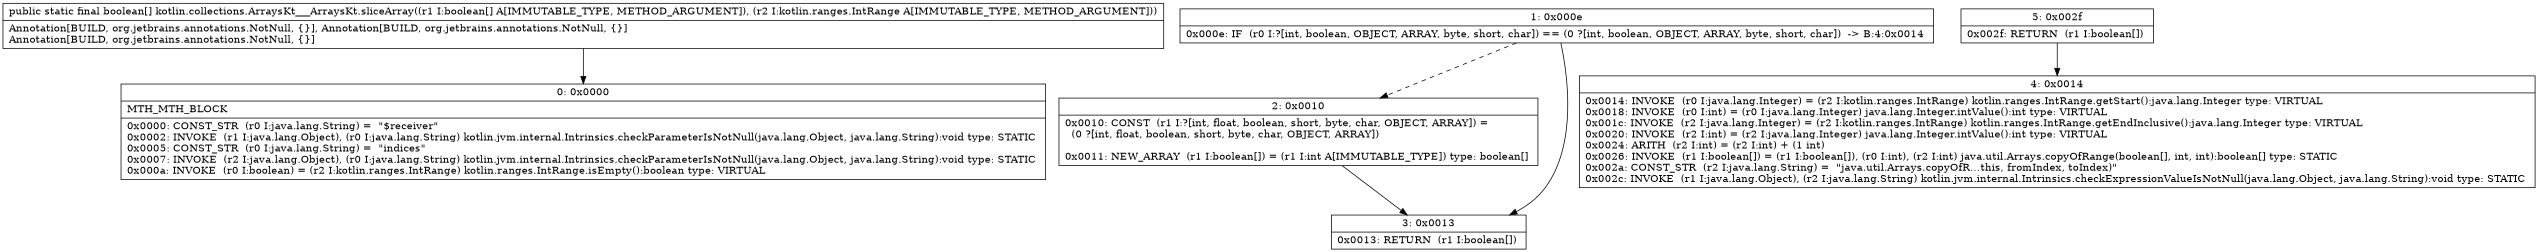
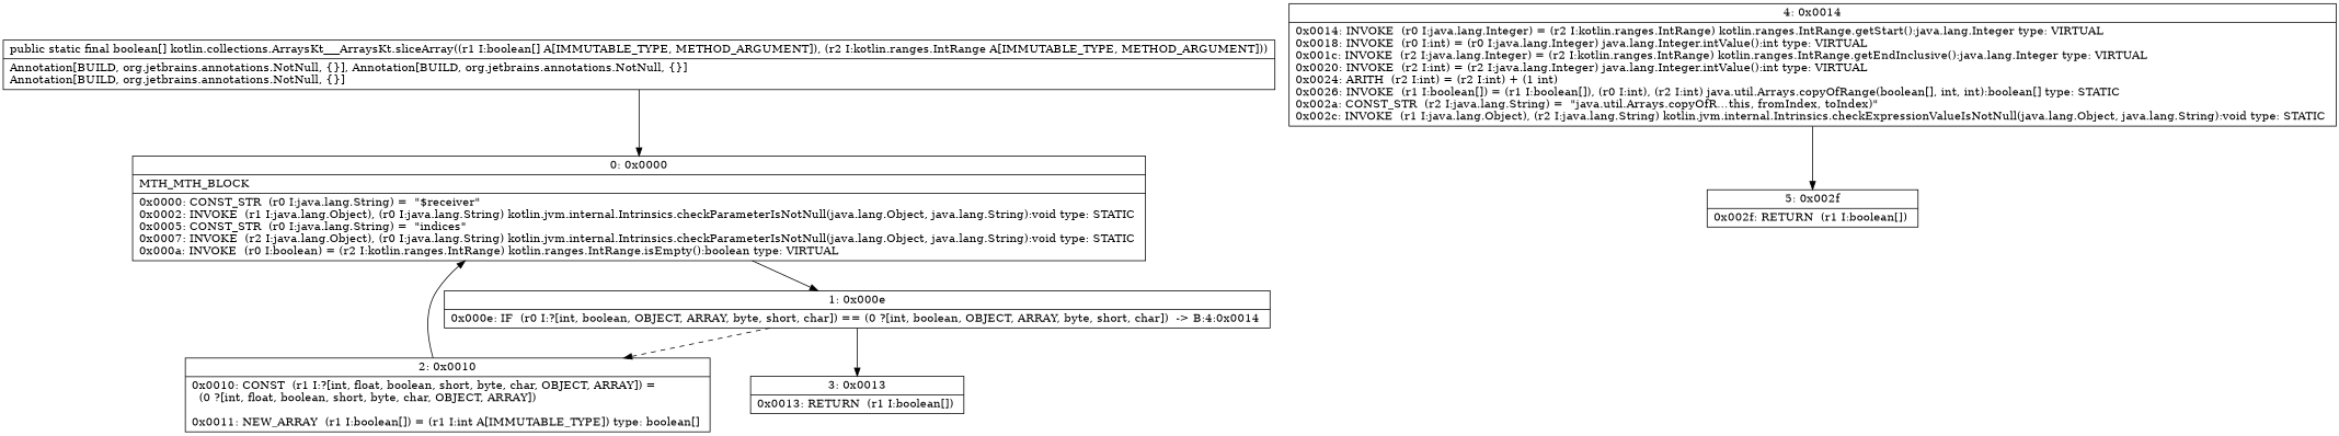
  digraph {
    node [shape=record]
    n1 [label="{0\:\ 0x0000|MTH_MTH_BLOCK\l|0x0000: CONST_STR  (r0 I:java.lang.String) =  \"$receiver\" \l0x0002: INVOKE  (r1 I:java.lang.Object), (r0 I:java.lang.String) kotlin.jvm.internal.Intrinsics.checkParameterIsNotNull(java.lang.Object, java.lang.String):void type: STATIC \l0x0005: CONST_STR  (r0 I:java.lang.String) =  \"indices\" \l0x0007: INVOKE  (r2 I:java.lang.Object), (r0 I:java.lang.String) kotlin.jvm.internal.Intrinsics.checkParameterIsNotNull(java.lang.Object, java.lang.String):void type: STATIC \l0x000a: INVOKE  (r0 I:boolean) = (r2 I:kotlin.ranges.IntRange) kotlin.ranges.IntRange.isEmpty():boolean type: VIRTUAL \l}"]
    n2 [label="{1\:\ 0x000e|0x000e: IF  (r0 I:?[int, boolean, OBJECT, ARRAY, byte, short, char]) == (0 ?[int, boolean, OBJECT, ARRAY, byte, short, char])  \-\> B:4:0x0014 \l}"]
    n3 [label="{2\:\ 0x0010|0x0010: CONST  (r1 I:?[int, float, boolean, short, byte, char, OBJECT, ARRAY]) = \l  (0 ?[int, float, boolean, short, byte, char, OBJECT, ARRAY])\l \l0x0011: NEW_ARRAY  (r1 I:boolean[]) = (r1 I:int A[IMMUTABLE_TYPE]) type: boolean[] \l}"]
    n4 [label="{3\:\ 0x0013|0x0013: RETURN  (r1 I:boolean[]) \l}"]
    n5 [label="{4\:\ 0x0014|0x0014: INVOKE  (r0 I:java.lang.Integer) = (r2 I:kotlin.ranges.IntRange) kotlin.ranges.IntRange.getStart():java.lang.Integer type: VIRTUAL \l0x0018: INVOKE  (r0 I:int) = (r0 I:java.lang.Integer) java.lang.Integer.intValue():int type: VIRTUAL \l0x001c: INVOKE  (r2 I:java.lang.Integer) = (r2 I:kotlin.ranges.IntRange) kotlin.ranges.IntRange.getEndInclusive():java.lang.Integer type: VIRTUAL \l0x0020: INVOKE  (r2 I:int) = (r2 I:java.lang.Integer) java.lang.Integer.intValue():int type: VIRTUAL \l0x0024: ARITH  (r2 I:int) = (r2 I:int) + (1 int) \l0x0026: INVOKE  (r1 I:boolean[]) = (r1 I:boolean[]), (r0 I:int), (r2 I:int) java.util.Arrays.copyOfRange(boolean[], int, int):boolean[] type: STATIC \l0x002a: CONST_STR  (r2 I:java.lang.String) =  \"java.util.Arrays.copyOfR…this, fromIndex, toIndex)\" \l0x002c: INVOKE  (r1 I:java.lang.Object), (r2 I:java.lang.String) kotlin.jvm.internal.Intrinsics.checkExpressionValueIsNotNull(java.lang.Object, java.lang.String):void type: STATIC \l}"]
    n6 [label="{5\:\ 0x002f|0x002f: RETURN  (r1 I:boolean[]) \l}"]
    n7 [label="{public static final boolean[] kotlin.collections.ArraysKt___ArraysKt.sliceArray((r1 I:boolean[] A[IMMUTABLE_TYPE, METHOD_ARGUMENT]), (r2 I:kotlin.ranges.IntRange A[IMMUTABLE_TYPE, METHOD_ARGUMENT]))  | Annotation[BUILD, org.jetbrains.annotations.NotNull, \{\}], Annotation[BUILD, org.jetbrains.annotations.NotNull, \{\}]\lAnnotation[BUILD, org.jetbrains.annotations.NotNull, \{\}]\l}"]
+   n1 -> n2
    n2 -> n3 [style=dashed]
    n2 -> n4
-   n3 -> n4
-   n6 -> n5
+   n3 -> n1
+   n5 -> n6
    n7 -> n1
  }
